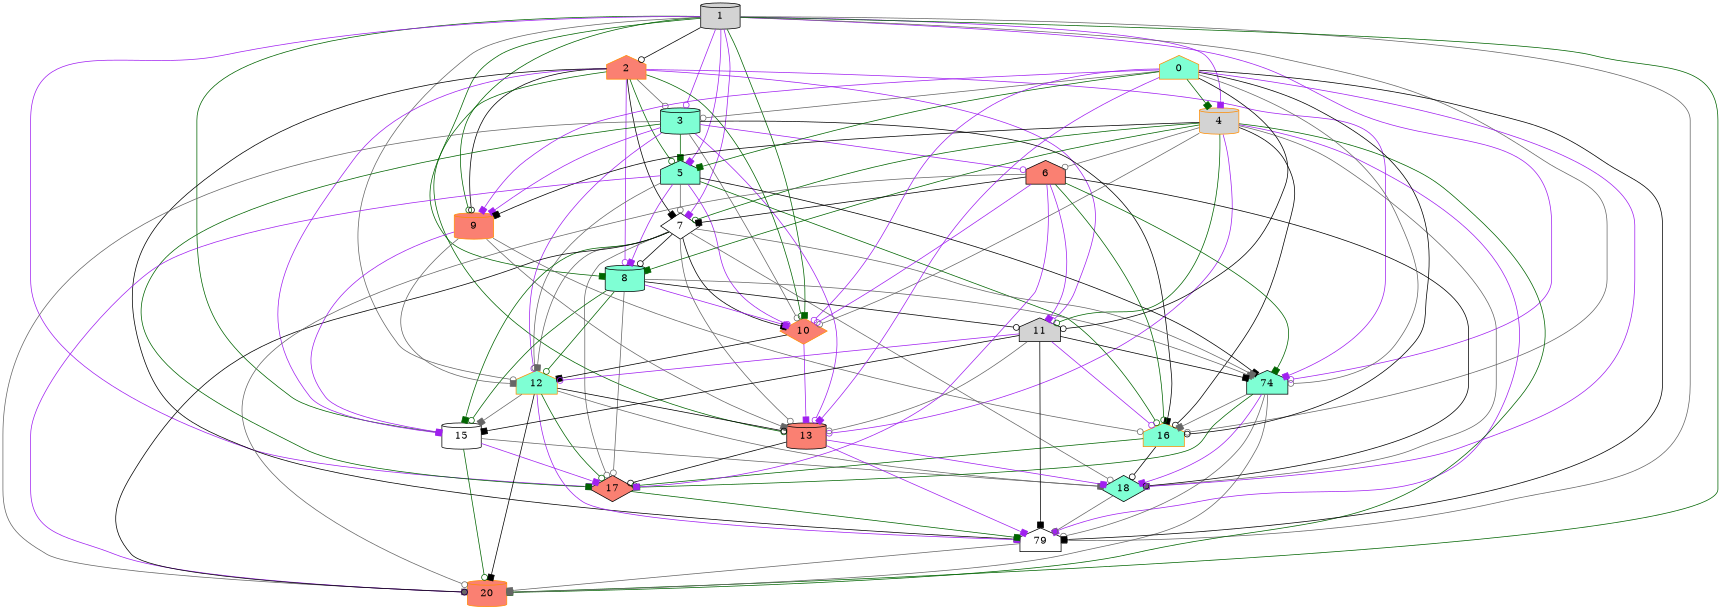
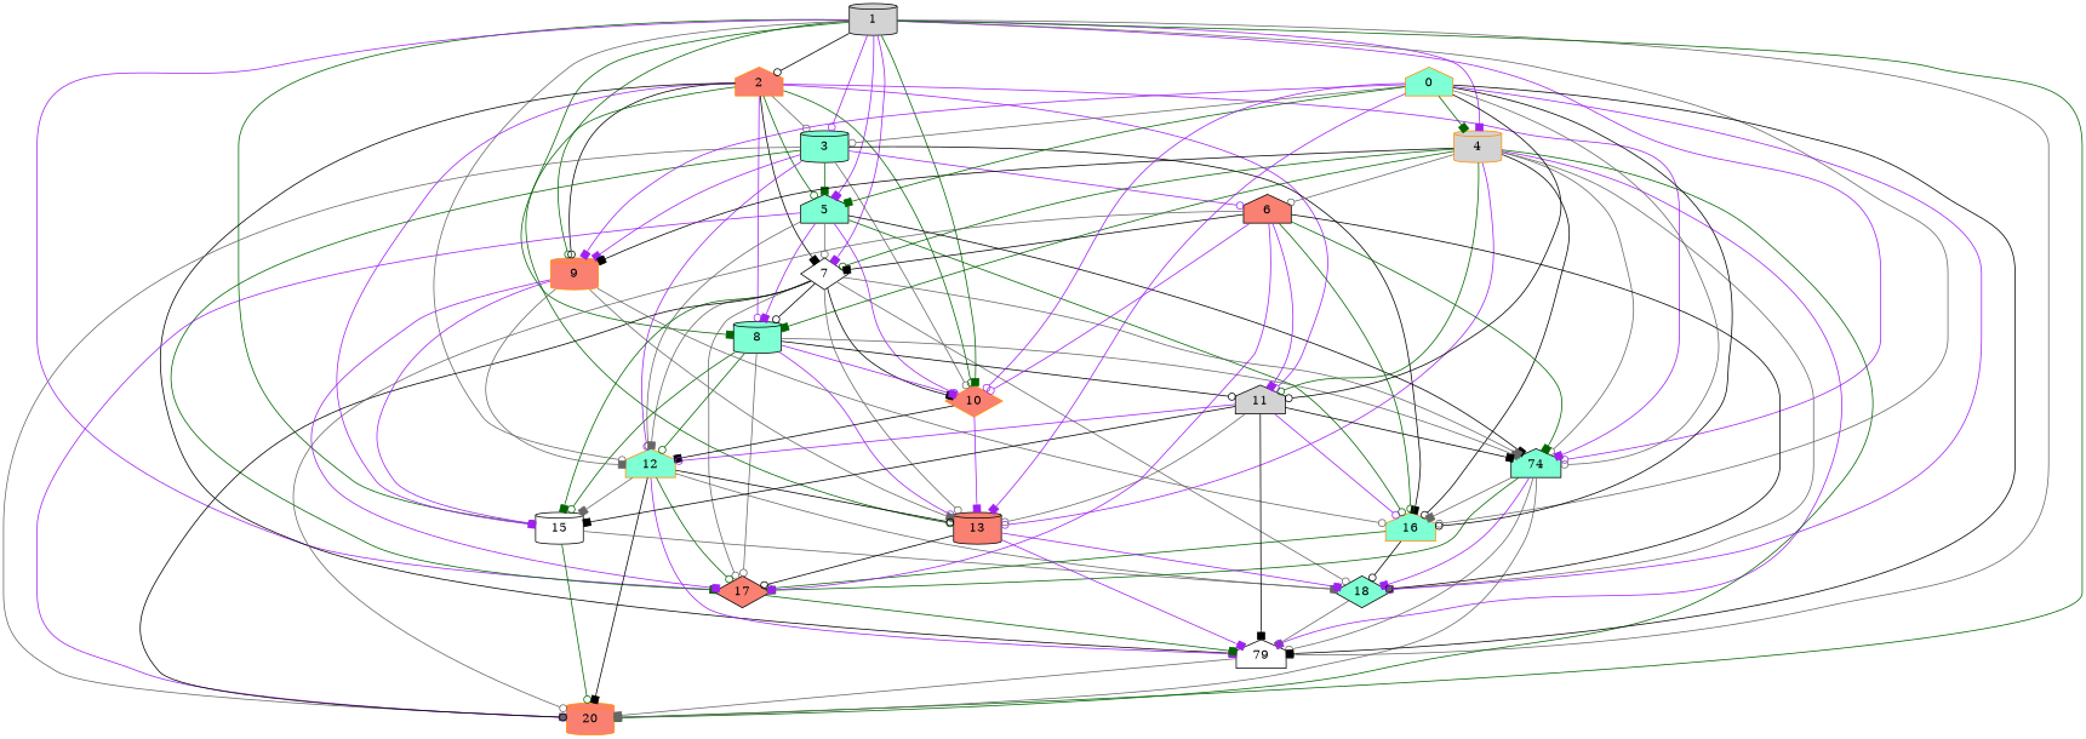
  digraph {
    "Duplicate states"=0
    GraphType=Random
    "Max states in OPEN"=0
    Modes="120000ms; topo-ordered tasks, ; Pruning: task equivalence, fixed order ready list, ; F-value: ; Optimisation: best schedule length (SL) optimisation on equal, "
    NumberOfTasks=21
    "Pruned using list schedule length"=2565149
    "States removed from OPEN"=0
    TargetSystem="Homogeneous-4"
    "Time to schedule (ms)"=10528
    "Total idle time"=127
    "Total schedule length"=94
    "Total sequential time"=112
    "Total states created"=22971534
    node [Processor=0 "Start time"=0 Weight=5 color=black fillcolor=aquamarine shape=house style=filled]
    edge [Weight=7 arrowhead=odot color=purple]
    1 ["Finish time"=2 Weight=2 fillcolor=lightgrey shape=cylinder]
    2 ["Finish time"=7 "Start time"=2 color=darkorange fillcolor=salmon]
    3 ["Finish time"=16 "Start time"=13 Weight=3 shape=cylinder]
    4 ["Finish time"=13 "Start time"=11 Weight=2 color=darkorange fillcolor=lightgrey shape=cylinder]
    5 ["Finish time"=22 "Start time"=16 Weight=6]
    7 ["Finish time"=36 "Start time"=32 Weight=4 fillcolor=white shape=diamond]
    8 ["Finish time"=40 "Start time"=36 Weight=4 shape=cylinder]
    10 ["Finish time"=59 Processor=2 "Start time"=52 Weight=7 color=darkorange fillcolor=salmon shape=diamond]
    9 ["Finish time"=35 Processor=3 "Start time"=26 Weight=9 color=darkorange fillcolor=salmon shape=cylinder]
    12 ["Finish time"=64 Processor=2 "Start time"=59 color=darkorange]
    n11 ["Finish time"=50 "Start time"=45 label=74]
    16 ["Finish time"=60 "Start time"=50 Weight=10 color=darkorange]
    15 ["Finish time"=75 Processor=2 "Start time"=68 Weight=7 fillcolor=white shape=cylinder]
    17 ["Finish time"=78 Processor=3 "Start time"=75 Weight=3 fillcolor=salmon shape=diamond]
    n15 ["Finish time"=86 Processor=3 "Start time"=83 Weight=3 fillcolor=white label=79]
    20 ["Finish time"=94 Processor=3 "Start time"=86 Weight=8 color=darkorange fillcolor=salmon shape=cylinder]
    11 ["Finish time"=45 "Start time"=40 fillcolor=lightgrey]
    13 ["Finish time"=68 Processor=2 "Start time"=64 Weight=4 fillcolor=salmon shape=cylinder]
    6 ["Finish time"=32 "Start time"=22 Weight=10 fillcolor=salmon]
    18 ["Finish time"=80 Processor=2 "Start time"=75 shape=diamond]
    0 ["Finish time"=5 Processor=1 color=darkorange]
    1 -> 2 [Weight=6 color=black]
    1 -> 3
    1 -> 4 [Weight=15 arrowhead=box]
    1 -> 5 [Weight=9 arrowhead=box]
    1 -> 7 [Weight=10 arrowhead=box]
    1 -> 8 [Weight=13 arrowhead=box color=darkgreen]
    1 -> 10 [Weight=12 arrowhead=box color=darkgreen]
    1 -> 9 [Weight=10 color=darkgreen]
    1 -> 12 [Weight=9 color=gray40]
    1 -> n11
    1 -> 16 [Weight=15 color=gray40]
    1 -> 15 [Weight=6 color=darkgreen]
    1 -> 17 [Weight=12 arrowhead=box]
    1 -> n15 [Weight=15 arrowhead=box color=gray40]
    1 -> 20 [Weight=4 color=darkgreen]
    2 -> 3 [Weight=15 color=gray40]
    2 -> 5 [color=darkgreen]
    2 -> 7 [Weight=15 arrowhead=box color=black]
    2 -> 8 [Weight=6]
    2 -> 10 [Weight=3 color=darkgreen]
    2 -> 9 [Weight=10 color=black]
    2 -> n11 [Weight=12 arrowhead=box]
    2 -> 15 [arrowhead=box]
    2 -> n15 [Weight=15 arrowhead=box color=black]
    2 -> 11 [Weight=13]
    2 -> 13 [Weight=12 color=darkgreen]
    3 -> 5 [Weight=10 arrowhead=box color=darkgreen]
    3 -> 10 [Weight=15 color=gray40]
    3 -> 9 [Weight=3 arrowhead=box]
    3 -> 12
    3 -> 16 [Weight=15 arrowhead=box color=black]
    3 -> 17 [Weight=4 arrowhead=box color=darkgreen]
    3 -> 20 [Weight=10 arrowhead=box color=gray40]
    3 -> 6 [Weight=10]
    4 -> 7 [Weight=9 color=darkgreen]
    4 -> 8 [Weight=15 arrowhead=box color=darkgreen]
-   4 -> 10 [Weight=6 color=gray40]
+   4 -> n11 [Weight=6 color=gray40]
    4 -> 9 [Weight=13 arrowhead=box color=black]
    4 -> 16 [color=black]
    4 -> n15 [Weight=12 arrowhead=box]
    4 -> 20 [Weight=12 arrowhead=box color=darkgreen]
    4 -> 11 [Weight=4 color=darkgreen]
    4 -> 13 [Weight=13]
    4 -> 6 [Weight=6 color=gray40]
    4 -> 18 [Weight=12 arrowhead=box color=gray40]
    5 -> 7 [Weight=6 color=gray40]
    5 -> 8 [Weight=13 arrowhead=box]
    5 -> 10 [Weight=12]
    5 -> 12 [Weight=15 color=gray40]
    5 -> n11 [Weight=10 arrowhead=box color=black]
    5 -> 16 [Weight=10 color=darkgreen]
    5 -> 20 [Weight=3]
    7 -> 8 [Weight=4 color=black]
    7 -> 10 [arrowhead=box color=black]
    7 -> 12 [arrowhead=box color=gray40]
    7 -> n11 [Weight=6 arrowhead=box color=gray40]
    7 -> 15 [Weight=13 arrowhead=box color=darkgreen]
    7 -> 17 [Weight=6 color=gray40]
    7 -> 20 [Weight=10 color=black]
    7 -> 13 [Weight=12 color=gray40]
    7 -> 18 [Weight=15 color=gray40]
    8 -> 10 [Weight=12 arrowhead=box]
    8 -> 12 [color=darkgreen]
    8 -> n11 [Weight=9 arrowhead=box color=gray40]
    8 -> 15 [Weight=4 color=darkgreen]
    8 -> 17 [Weight=10 color=gray40]
    8 -> 11 [Weight=4 color=black]
-   3 -> 13
+   8 -> 13
    10 -> 12 [arrowhead=box color=black]
    10 -> 13 [Weight=9 arrowhead=box]
    9 -> 12 [Weight=3 arrowhead=box color=gray40]
    9 -> 16 [Weight=10 color=gray40]
-   9 -> 15 [Weight=10 arrowhead=box]
-   15 -> 17 [Weight=10 arrowhead=box]
+   9 -> 15 [Weight=10]
+   9 -> 17 [Weight=10 arrowhead=box]
    9 -> 13 [Weight=10 arrowhead=box color=gray40]
    12 -> 15 [Weight=13 arrowhead=box color=gray40]
    12 -> 17 [color=darkgreen]
    12 -> n15 [Weight=6 arrowhead=box]
    12 -> 20 [Weight=10 arrowhead=box color=black]
    12 -> 13 [Weight=12 color=black]
    12 -> 18 [Weight=6 arrowhead=box color=gray40]
    n11 -> 16 [Weight=6 arrowhead=box color=gray40]
    n11 -> 17 [Weight=3 arrowhead=box color=darkgreen]
    n11 -> n15 [color=gray40]
    n11 -> 20 [Weight=12 arrowhead=box color=gray40]
    n11 -> 18 [Weight=12 arrowhead=box]
    16 -> 17 [Weight=15 color=darkgreen]
    16 -> 18 [Weight=12 color=black]
    15 -> 20 [Weight=6 color=darkgreen]
    15 -> 18 [Weight=15 color=gray40]
    17 -> n15 [Weight=9 arrowhead=box color=darkgreen]
    n15 -> 20 [Weight=4 arrowhead=box color=gray40]
    11 -> 12 [Weight=10]
    11 -> n11 [Weight=15 arrowhead=box color=black]
    11 -> 16 [Weight=12]
    11 -> 15 [Weight=10 arrowhead=box color=black]
    11 -> n15 [Weight=9 arrowhead=box color=black]
    11 -> 13 [color=gray40]
    13 -> 17 [color=black]
    13 -> n15 [Weight=3 arrowhead=box]
    13 -> 18 [Weight=4 arrowhead=box]
    6 -> 7 [Weight=15 arrowhead=box color=black]
    6 -> 10 [Weight=6]
    6 -> n11 [arrowhead=box color=darkgreen]
    6 -> 16 [Weight=9 color=darkgreen]
    6 -> 17 [Weight=6 arrowhead=box]
    6 -> 20 [Weight=4 color=gray40]
    6 -> 11 [Weight=10 arrowhead=box]
    6 -> 18 [Weight=15 color=black]
    18 -> n15 [Weight=3 color=gray40]
    0 -> 3 [color=gray40]
    0 -> 4 [Weight=6 arrowhead=box color=darkgreen]
    0 -> 5 [arrowhead=box color=darkgreen]
    0 -> 10
    0 -> 9 [Weight=6 arrowhead=box]
    0 -> n11 [Weight=4 color=gray40]
    0 -> 16 [Weight=10 color=black]
    0 -> n15 [Weight=15 arrowhead=box color=black]
    0 -> 11 [Weight=12 color=black]
    0 -> 13 [Weight=4 arrowhead=box]
    0 -> 18 [Weight=4]
  }
